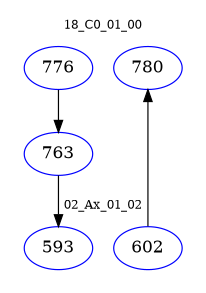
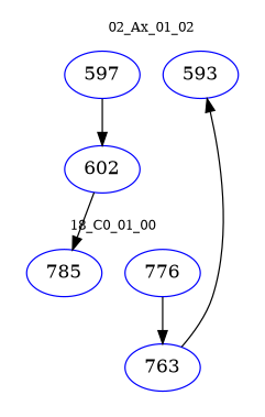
  digraph {
    node [color=blue]
    edge [color=black]
+   n1 [label=597]
    n2 [label=593]
    n3 [label=602]
    n4 [label=776]
    n5 [label=763]
-   n6 [label=780]
+   n6 [label=785]
    subgraph cluster_1 {
      color=white
      fontsize=10
      label="02_Ax_01_02"
+     n1
      n2
      n3
    }
    subgraph cluster_2 {
      color=white
      fontsize=10
      label="18_C0_01_00"
      n4
      n5
      n6
    }
+   n1 -> n3
    n3 -> n6
    n4 -> n5
    n5 -> n2
  }
